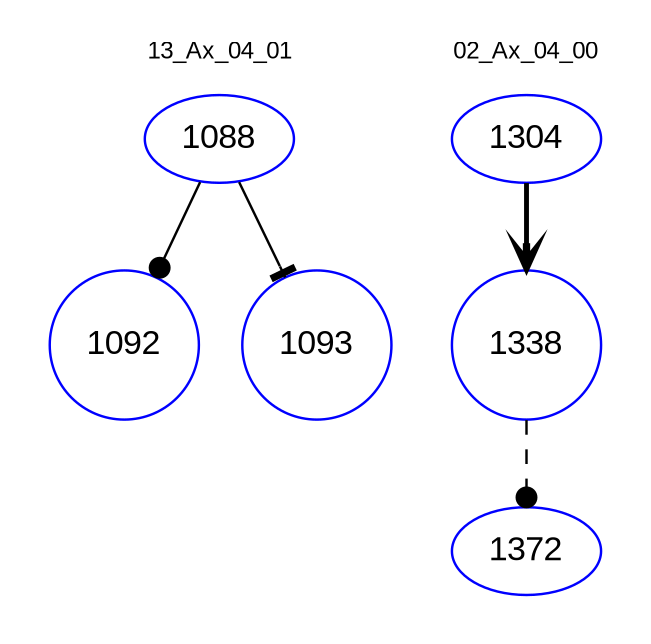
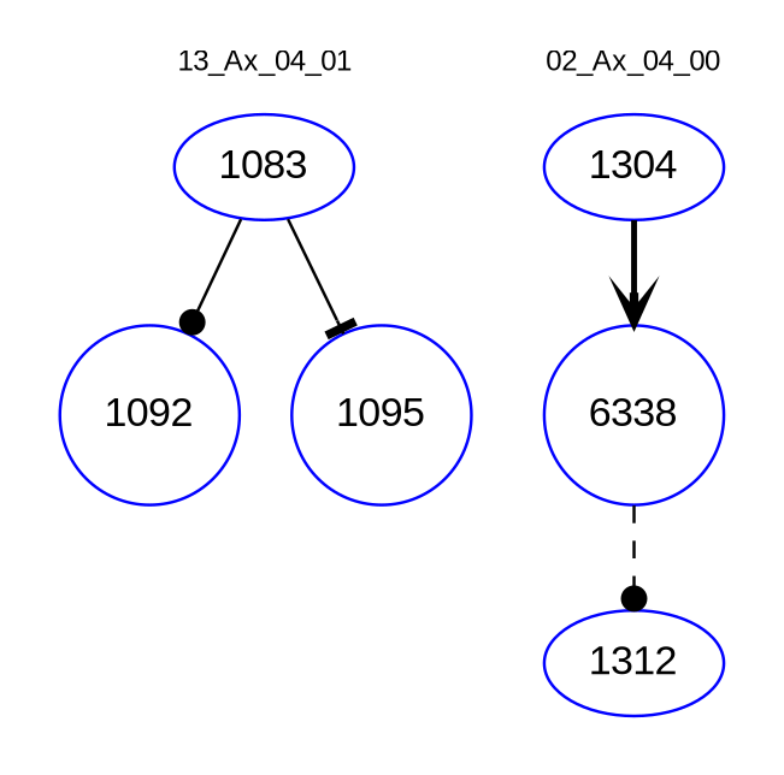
  digraph {
    fontname="Liberation Sans"
    node [color=blue fontname="Liberation Sans" shape=ellipse]
    edge [arrowhead=dot color=black fontname="Liberation Sans" style=solid]
-   n1 [label=1088]
+   n1 [label=1083]
    n2 [label=1092 shape=circle]
-   n3 [label=1093 shape=circle]
+   n3 [label=1095 shape=circle]
    n4 [label=1304]
-   n5 [label=1372]
-   n6 [label=1338 shape=circle]
+   n5 [label=1312]
+   n6 [label=6338 shape=circle]
    subgraph cluster_1 {
      color=white
      fontsize=10
      label="13_Ax_04_01"
      n1
      n2
      n3
    }
    subgraph cluster_2 {
      color=white
      fontsize=10
      label="02_Ax_04_00"
      n4
      n5
      n6
    }
    n1 -> n2
    n1 -> n3 [arrowhead=tee]
    n4 -> n6 [arrowhead=vee style=bold]
    n6 -> n5 [style=dashed]
  }
